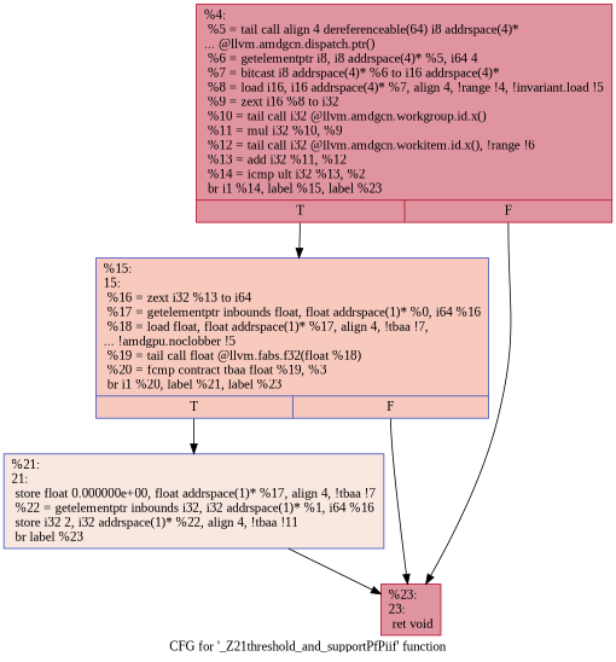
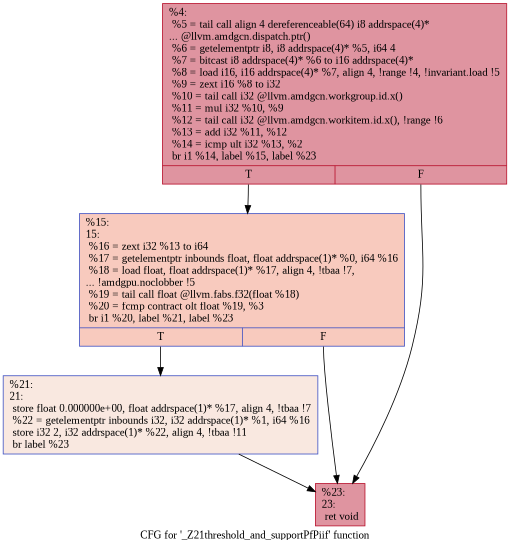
  digraph {
    label="CFG for '_Z21threshold_and_supportPfPiif' function"
    fontname="Liberation Serif"
    node [color="#b70d28ff" fillcolor="#b70d2870" shape=record style=filled fontname="Liberation Serif"]
    edge [tailport=s0 fontname="Liberation Serif"]
    n1 [label="{%4:\l  %5 = tail call align 4 dereferenceable(64) i8 addrspace(4)*\l... @llvm.amdgcn.dispatch.ptr()\l  %6 = getelementptr i8, i8 addrspace(4)* %5, i64 4\l  %7 = bitcast i8 addrspace(4)* %6 to i16 addrspace(4)*\l  %8 = load i16, i16 addrspace(4)* %7, align 4, !range !4, !invariant.load !5\l  %9 = zext i16 %8 to i32\l  %10 = tail call i32 @llvm.amdgcn.workgroup.id.x()\l  %11 = mul i32 %10, %9\l  %12 = tail call i32 @llvm.amdgcn.workitem.id.x(), !range !6\l  %13 = add i32 %11, %12\l  %14 = icmp ult i32 %13, %2\l  br i1 %14, label %15, label %23\l|{<s0>T|<s1>F}}"]
-   n2 [color="#3d50c3ff" fillcolor="#ef886b70" label="{%15:\l15:                                               \l  %16 = zext i32 %13 to i64\l  %17 = getelementptr inbounds float, float addrspace(1)* %0, i64 %16\l  %18 = load float, float addrspace(1)* %17, align 4, !tbaa !7,\l... !amdgpu.noclobber !5\l  %19 = tail call float @llvm.fabs.f32(float %18)\l  %20 = fcmp contract tbaa float %19, %3\l  br i1 %20, label %21, label %23\l|{<s0>T|<s1>F}}"]
+   n2 [color="#3d50c3ff" fillcolor="#ef886b70" label="{%15:\l15:                                               \l  %16 = zext i32 %13 to i64\l  %17 = getelementptr inbounds float, float addrspace(1)* %0, i64 %16\l  %18 = load float, float addrspace(1)* %17, align 4, !tbaa !7,\l... !amdgpu.noclobber !5\l  %19 = tail call float @llvm.fabs.f32(float %18)\l  %20 = fcmp contract olt float %19, %3\l  br i1 %20, label %21, label %23\l|{<s0>T|<s1>F}}"]
    n3 [label="{%23:\l23:                                               \l  ret void\l}"]
    n4 [color="#3d50c3ff" fillcolor="#f1ccb870" label="{%21:\l21:                                               \l  store float 0.000000e+00, float addrspace(1)* %17, align 4, !tbaa !7\l  %22 = getelementptr inbounds i32, i32 addrspace(1)* %1, i64 %16\l  store i32 2, i32 addrspace(1)* %22, align 4, !tbaa !11\l  br label %23\l}"]
    n1 -> n2
    n1 -> n3 [tailport=s1]
    n2 -> n3 [tailport=s1]
    n2 -> n4
    n4 -> n3 [tailport=""]
  }
